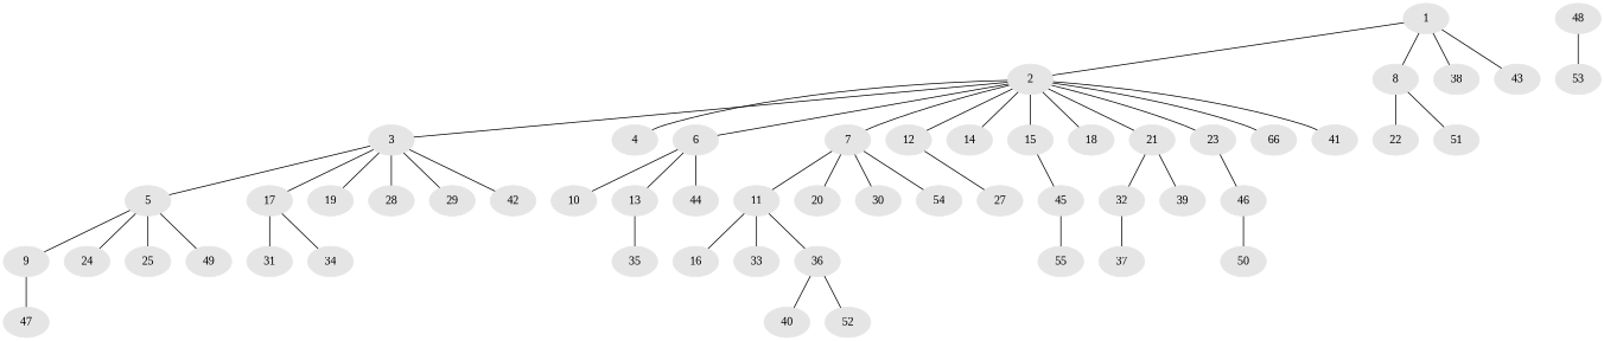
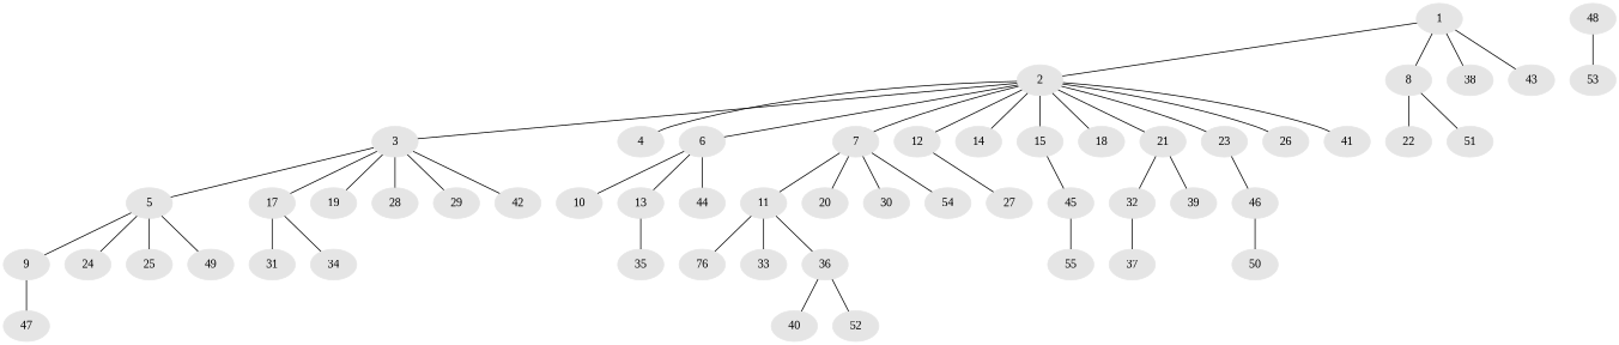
  graph {
    fontname="Liberation Serif"
    node [color=gray90 fontname="Liberation Serif" style=filled]
    edge [fontname="Liberation Serif"]
    1
    2
    8
    38
    43
    3
    4
    6
    7
    12
    14
    15
    18
    21
    23
-   26 [label=66]
+   26
    41
    22
    51
    5
    17
    19
    28
    29
    42
    10
    13
    44
    11
    20
    30
    54
    27
    45
    32
    39
    46
    9
    24
    25
    49
    31
    34
    47
    35
-   16
+   16 [label=76]
    33
    36
    48
    53
    40
    52
    55
    37
    50
    1 -- 2
    1 -- 8
    1 -- 38
    1 -- 43
    2 -- 3
    2 -- 4
    2 -- 6
    2 -- 7
    2 -- 12
    2 -- 14
    2 -- 15
    2 -- 18
    2 -- 21
    2 -- 23
    2 -- 26
    2 -- 41
    8 -- 22
    8 -- 51
    3 -- 5
    3 -- 17
    3 -- 19
    3 -- 28
    3 -- 29
    3 -- 42
    6 -- 10
    6 -- 13
    6 -- 44
    7 -- 11
    7 -- 20
    7 -- 30
    7 -- 54
    12 -- 27
    15 -- 45
    21 -- 32
    21 -- 39
    23 -- 46
    5 -- 9
    5 -- 24
    5 -- 25
    5 -- 49
    17 -- 31
    17 -- 34
    13 -- 35
    11 -- 16
    11 -- 33
    11 -- 36
    45 -- 55
    32 -- 37
    46 -- 50
    9 -- 47
    36 -- 40
    36 -- 52
    48 -- 53
  }
